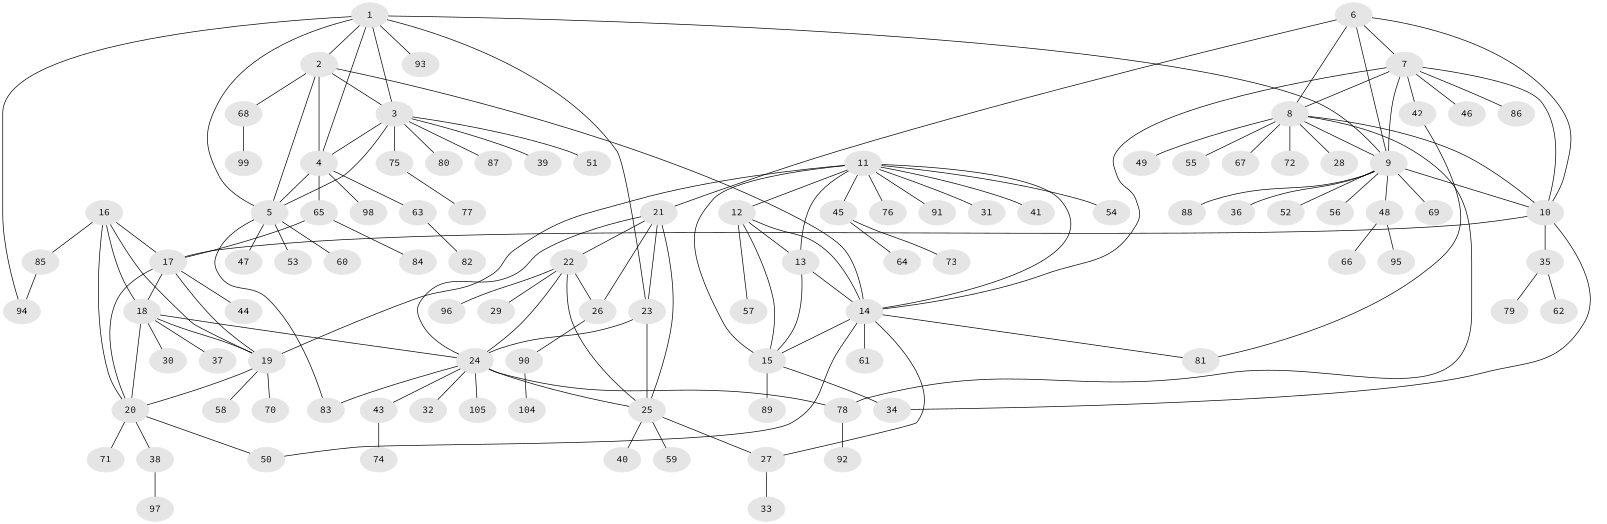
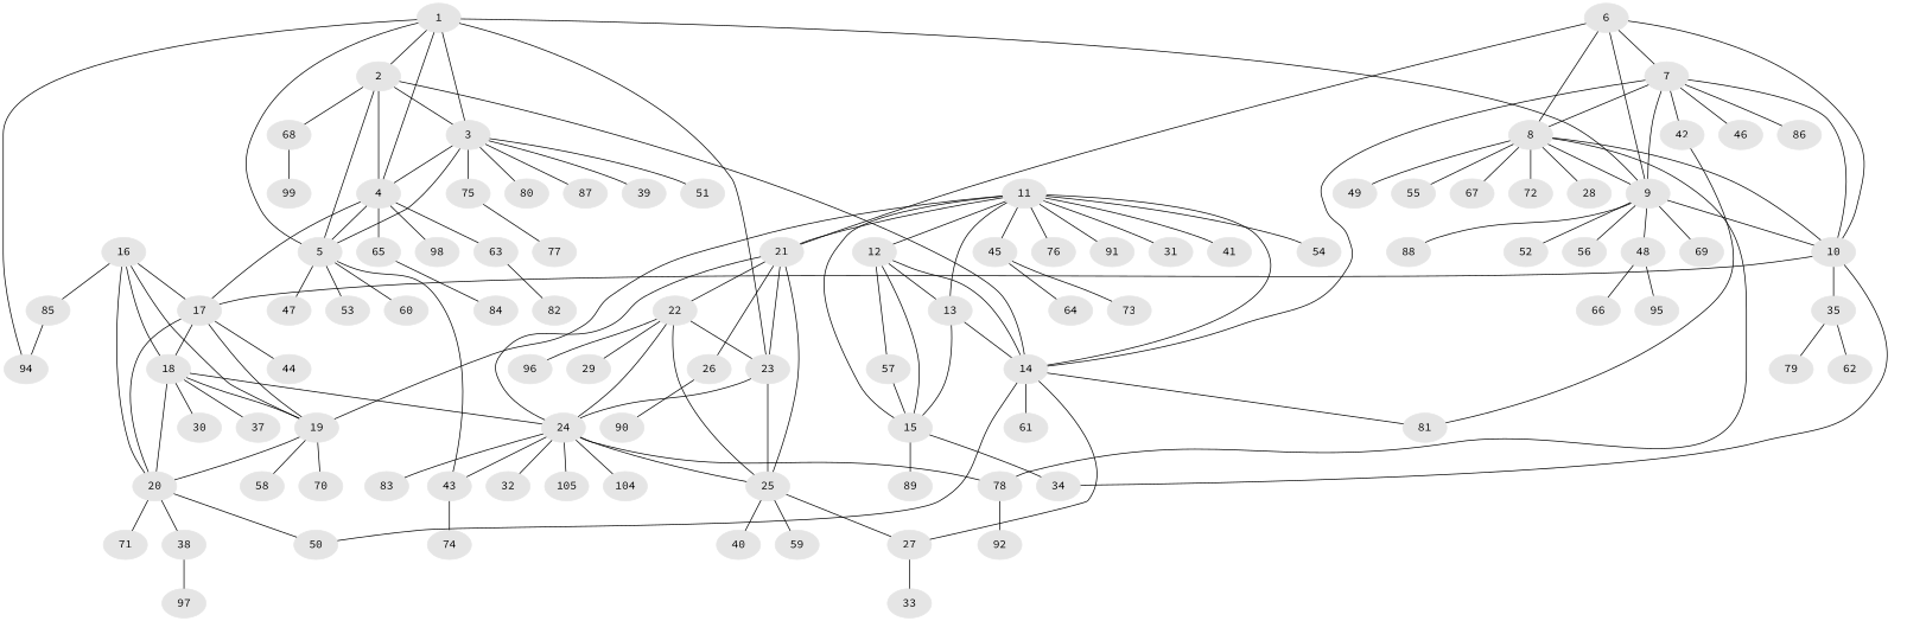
  graph {
    fontname="Source Code Pro"
    node [color=gray90 fontname="Source Code Pro" style=filled]
    edge [fontname="Source Code Pro"]
    1
    2
    3
    4
    5
    9
    23
-   93
    94
    14
    68
    39
    51
    75
    80
    87
    17
    63
    65
    98
    47
    53
    60
    83
    10
-   36
    48
    52
    56
    69
    88
    24
    25
    15
    27
    50
    61
    81
    99
    77
    19
    18
    20
    44
    82
    84
    6
    7
    8
    21
    42
    46
    86
    28
    49
    55
    67
    72
    78
    34
    35
    22
    26
    92
    66
    95
    62
    79
    11
    12
    13
    31
    41
    45
    54
    76
    91
    57
    89
    58
    70
    64
    73
    33
    16
    85
    30
    37
    38
    71
    32
    43
    n93 [label=105]
    n94 [label=104]
    97
    29
    96
    40
    59
    90
    74
    1 -- 2
    1 -- 3
    1 -- 4
    1 -- 5
    1 -- 9
    1 -- 23
-   1 -- 93
    1 -- 94
    2 -- 3
    2 -- 4
    2 -- 5
    2 -- 14
    2 -- 68
    3 -- 4
    3 -- 5
    3 -- 39
    3 -- 51
    3 -- 75
    3 -- 80
    3 -- 87
    4 -- 5
-   65 -- 17
+   4 -- 17
    4 -- 63
    4 -- 65
    4 -- 98
    5 -- 47
    5 -- 53
    5 -- 60
-   5 -- 83
+   5 -- 43
    9 -- 10
-   9 -- 36
    9 -- 48
    9 -- 52
    9 -- 56
    9 -- 69
    9 -- 88
    23 -- 24
    23 -- 25
-   14 -- 15
+   57 -- 15
    14 -- 27
    14 -- 50
    14 -- 61
    14 -- 81
    68 -- 99
    75 -- 77
    17 -- 19
    17 -- 18
    17 -- 20
    17 -- 44
    63 -- 82
    65 -- 84
    10 -- 17
    10 -- 34
    10 -- 35
    48 -- 66
    48 -- 95
    24 -- 83
    24 -- 25
    24 -- 78
    24 -- 32
    24 -- 43
    24 -- n93
-   90 -- n94
+   24 -- n94
    25 -- 27
    25 -- 40
    25 -- 59
    15 -- 34
    15 -- 89
    27 -- 33
    19 -- 20
    19 -- 58
    19 -- 70
    18 -- 24
    18 -- 19
    18 -- 20
    18 -- 30
    18 -- 37
    20 -- 50
    20 -- 38
    20 -- 71
    6 -- 9
    6 -- 10
    6 -- 7
    6 -- 8
    6 -- 21
    7 -- 9
    7 -- 14
    7 -- 10
    7 -- 8
    7 -- 42
    7 -- 46
    7 -- 86
    8 -- 9
    8 -- 10
    8 -- 28
    8 -- 49
    8 -- 55
    8 -- 67
    8 -- 72
    8 -- 78
    21 -- 23
    21 -- 24
    21 -- 25
    21 -- 22
    21 -- 26
    42 -- 81
    78 -- 92
    35 -- 62
    35 -- 79
-   22 -- 26
+   22 -- 23
    22 -- 24
    22 -- 25
    22 -- 29
    22 -- 96
    26 -- 90
    11 -- 14
    11 -- 15
    11 -- 19
+   11 -- 21
    11 -- 12
    11 -- 13
    11 -- 31
    11 -- 41
    11 -- 45
    11 -- 54
    11 -- 76
    11 -- 91
    12 -- 14
    12 -- 15
    12 -- 13
    12 -- 57
    13 -- 14
    13 -- 15
    45 -- 64
    45 -- 73
    16 -- 17
    16 -- 19
    16 -- 18
    16 -- 20
    16 -- 85
    85 -- 94
    38 -- 97
    43 -- 74
  }
